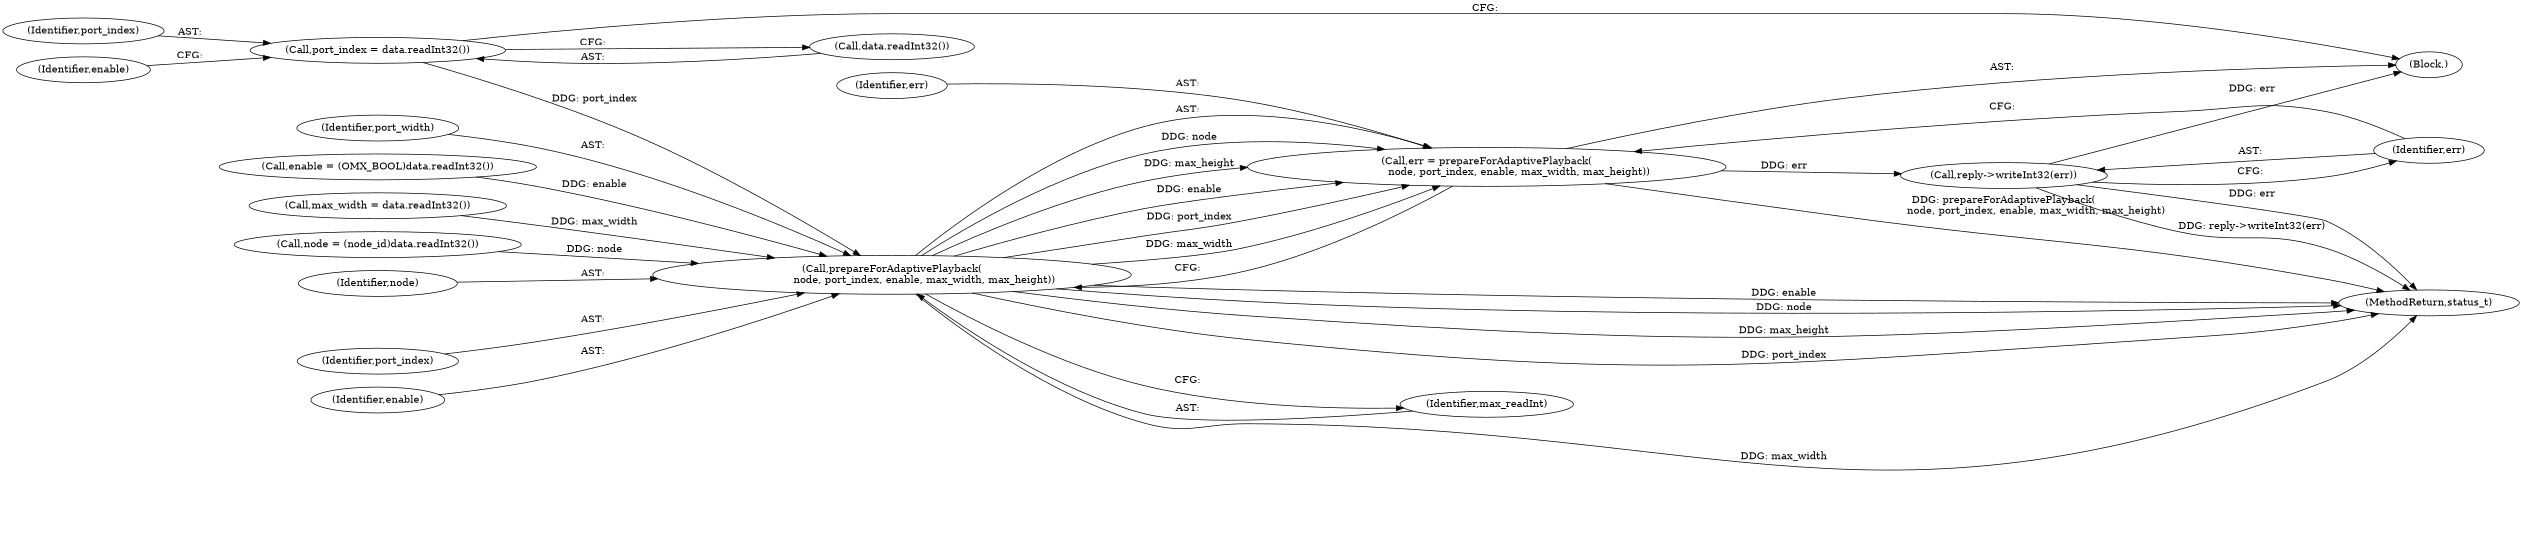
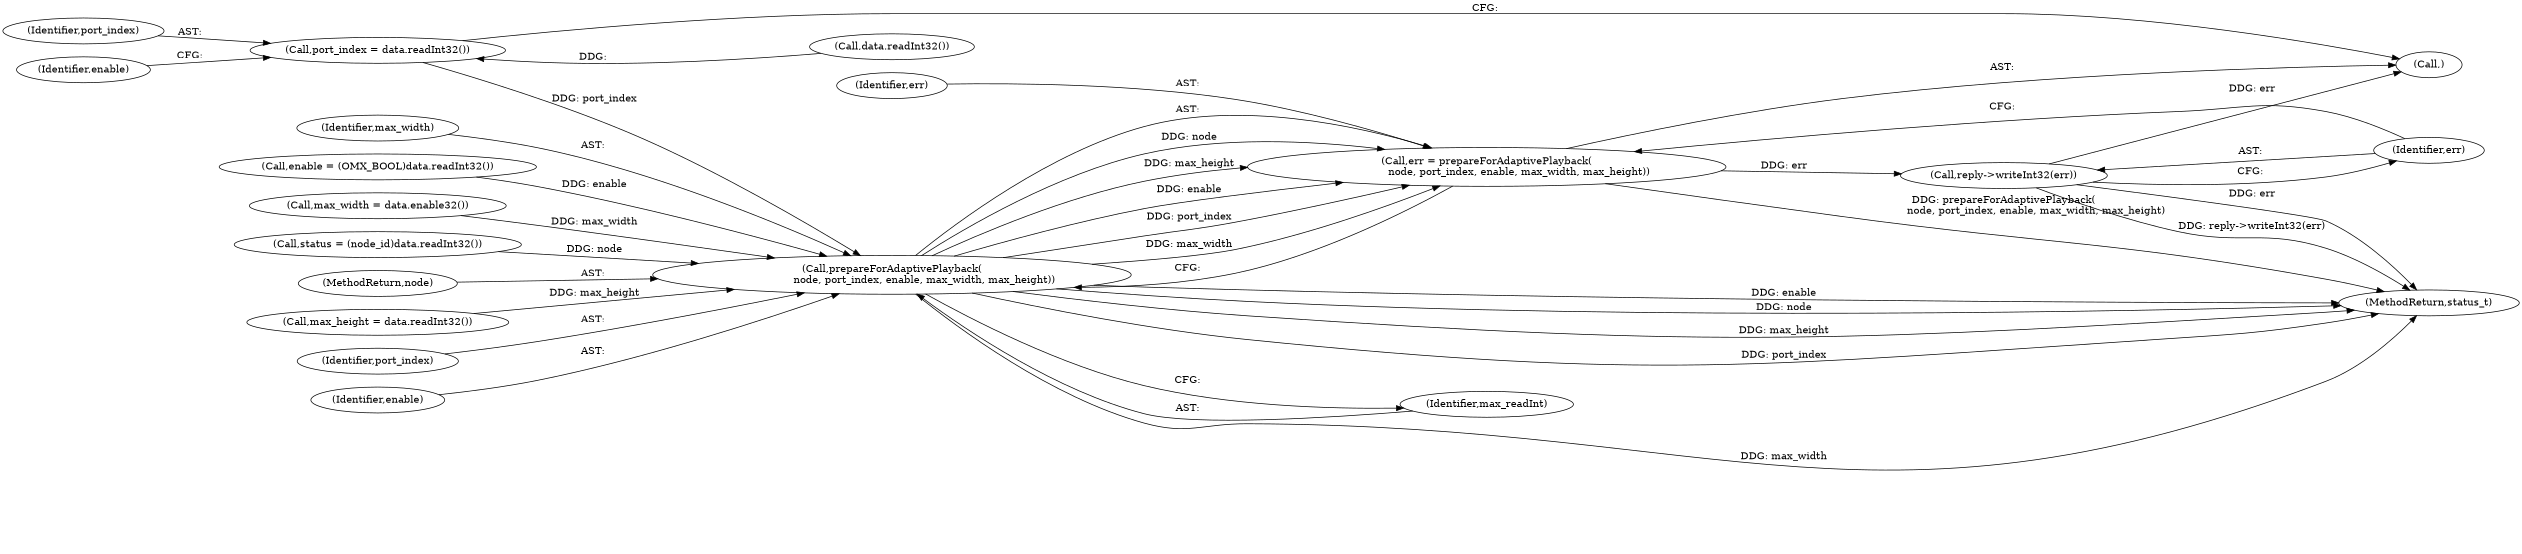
  digraph {
    rankdir=LR
    n1 [label="(Call,port_index = data.readInt32())"]
    n2 [label="(Call,prepareForAdaptivePlayback(\n                    node, port_index, enable, max_width, max_height))"]
-   n3 [label="(Block,)"]
+   n3 [label="(Call,)"]
    n4 [label="(Call,data.readInt32())"]
    n5 [label="(Call,err = prepareForAdaptivePlayback(\n                    node, port_index, enable, max_width, max_height))"]
    n6 [label="(MethodReturn,status_t)"]
    n7 [label="(Identifier,max_readInt)"]
    n8 [label="(Call,reply->writeInt32(err))"]
    n9 [label="(Identifier,err)"]
    n10 [label="(Identifier,port_index)"]
    n11 [label="(Call,enable = (OMX_BOOL)data.readInt32())"]
-   n12 [label="(Call,max_width = data.readInt32())"]
-   n13 [label="(Call,node = (node_id)data.readInt32())"]
+   n12 [label="(Call,max_width = data.enable32())"]
+   n13 [label="(Call,status = (node_id)data.readInt32())"]
    n14 [label="(Identifier,err)"]
-   n15 [label="(Identifier,node)"]
+   n15 [label="(MethodReturn,node)"]
+   n16 [label="(Call,max_height = data.readInt32())"]
    n17 [label="(Identifier,port_index)"]
    n18 [label="(Identifier,enable)"]
    n19 [label="(Identifier,enable)"]
-   n20 [label="(Identifier,port_width)"]
+   n20 [label="(Identifier,max_width)"]
    n1 -> n2 [label="DDG: port_index"]
    n1 -> n3 [label="CFG: "]
-   n1 -> n4 [label="CFG: "]
    n2 -> n5 [label="AST: "]
    n2 -> n5 [label="DDG: node"]
    n2 -> n5 [label="DDG: max_height"]
    n2 -> n5 [label="DDG: enable"]
    n2 -> n5 [label="DDG: port_index"]
    n2 -> n5 [label="DDG: max_width"]
    n2 -> n6 [label="DDG: max_width"]
    n2 -> n6 [label="DDG: enable"]
    n2 -> n6 [label="DDG: node"]
    n2 -> n6 [label="DDG: max_height"]
    n2 -> n6 [label="DDG: port_index"]
    n2 -> n7 [label="CFG: "]
-   n4 -> n1 [label="AST: "]
+   n4 -> n1 [label="DDG: "]
    n5 -> n2 [label="CFG: "]
    n5 -> n3 [label="AST: "]
    n5 -> n6 [label="DDG: prepareForAdaptivePlayback(\n                    node, port_index, enable, max_width, max_height)"]
    n5 -> n8 [label="DDG: err"]
    n7 -> n2 [label="AST: "]
    n8 -> n3 [label="DDG: err"]
    n8 -> n6 [label="DDG: reply->writeInt32(err)"]
    n8 -> n6 [label="DDG: err"]
    n8 -> n9 [label="CFG: "]
    n9 -> n5 [label="CFG: "]
    n9 -> n8 [label="AST: "]
    n10 -> n1 [label="AST: "]
    n11 -> n2 [label="DDG: enable"]
    n12 -> n2 [label="DDG: max_width"]
    n13 -> n2 [label="DDG: node"]
    n14 -> n5 [label="AST: "]
    n15 -> n2 [label="AST: "]
+   n16 -> n2 [label="DDG: max_height"]
    n17 -> n2 [label="AST: "]
    n18 -> n2 [label="AST: "]
    n19 -> n1 [label="CFG: "]
    n20 -> n2 [label="AST: "]
  }
